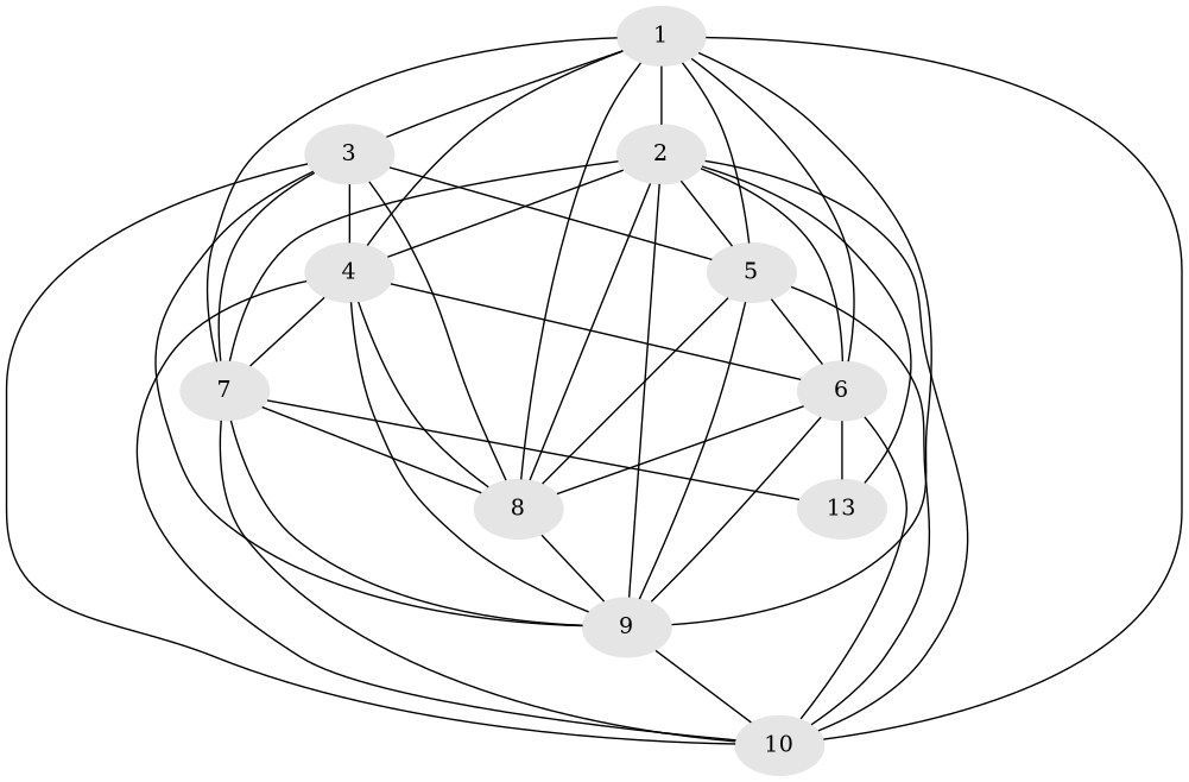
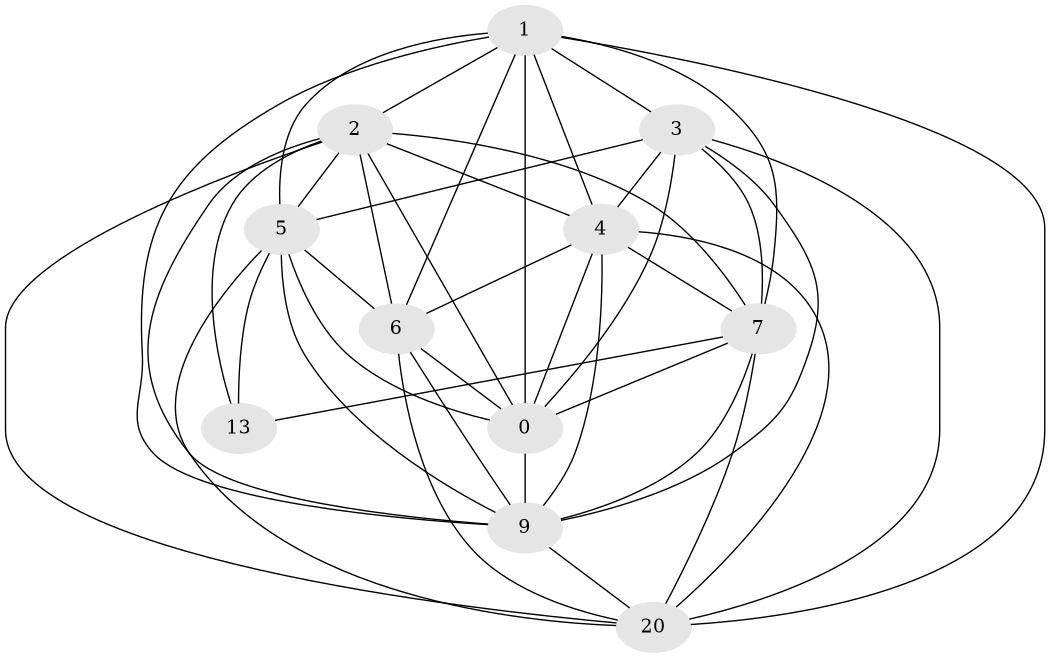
  graph {
    node [color=gray90 style=filled]
    2 [super="+15+18"]
    4 [super="+17"]
    5 [super="+12+14+17"]
    6 [super="+15+19"]
    7
-   8 [super="+11+18"]
+   8 [super="+11+18" label=0]
    9 [super="+19"]
-   10 [super="+11+12+14+16+20"]
+   10 [super="+11+12+14+16+20" label=20]
    13 [super="+16"]
    1
    3 [super="+20"]
    2 -- 4
    2 -- 5
    2 -- 6
    2 -- 7
    2 -- 8
    2 -- 9
    2 -- 10
    2 -- 13
    4 -- 6
    4 -- 7
    4 -- 8
    4 -- 9
    4 -- 10
    5 -- 6
    5 -- 8
    5 -- 9
    5 -- 10
    6 -- 8
    6 -- 9
    6 -- 10
-   6 -- 13
+   5 -- 13
    7 -- 8
    7 -- 9
    7 -- 10
    7 -- 13
    8 -- 9
    9 -- 10
    1 -- 2
    1 -- 4
    1 -- 5
    1 -- 6
    1 -- 7
    1 -- 8
    1 -- 9
    1 -- 10
    1 -- 3
    3 -- 4
    3 -- 5
    3 -- 7
    3 -- 8
    3 -- 9
    3 -- 10
  }
